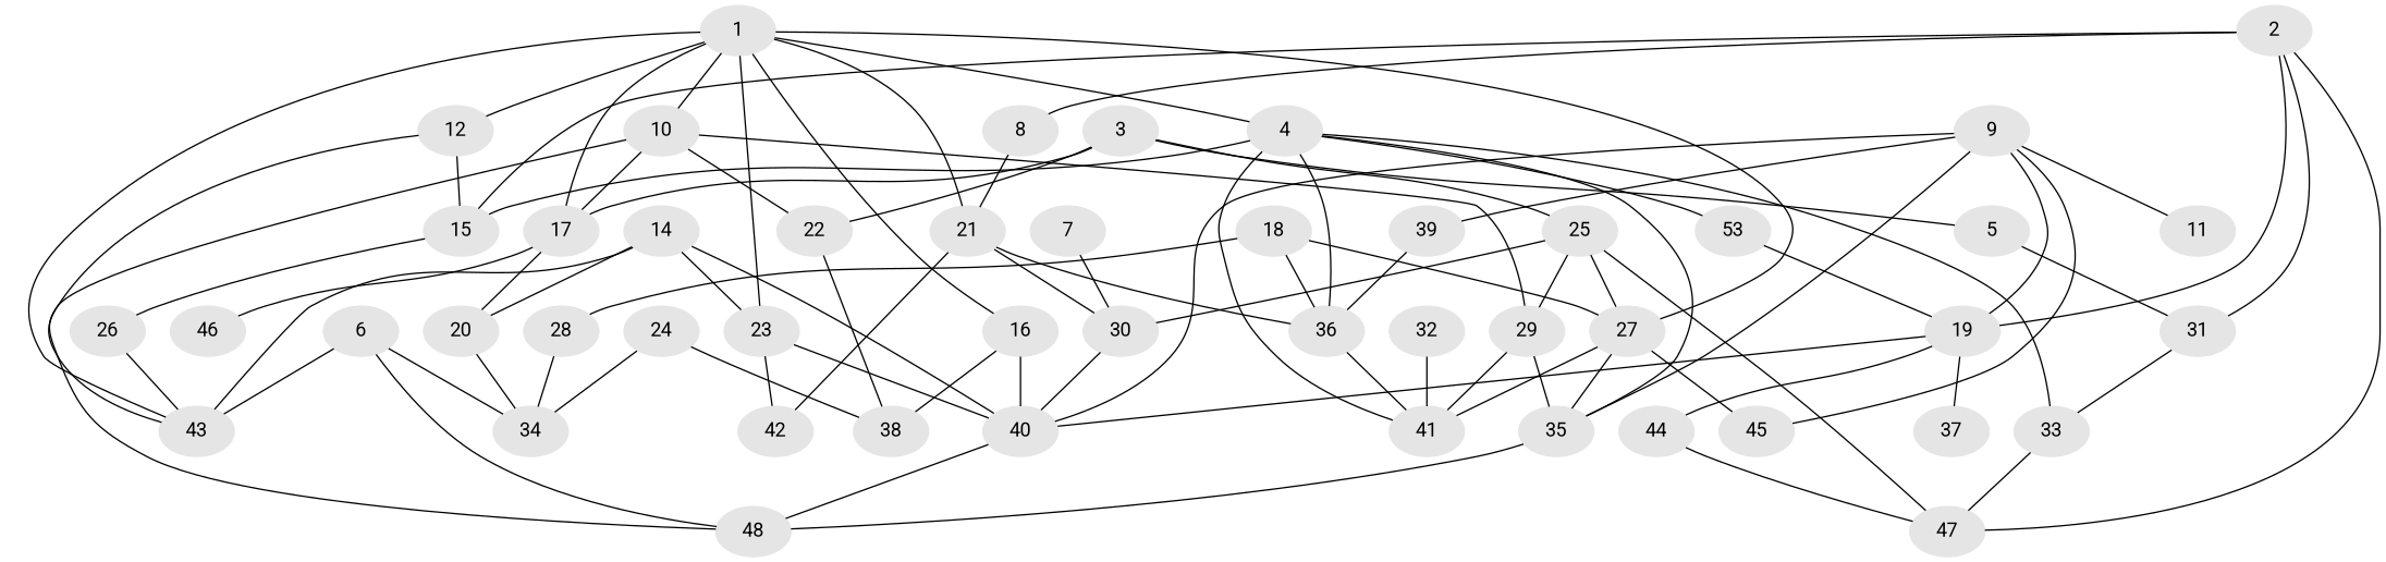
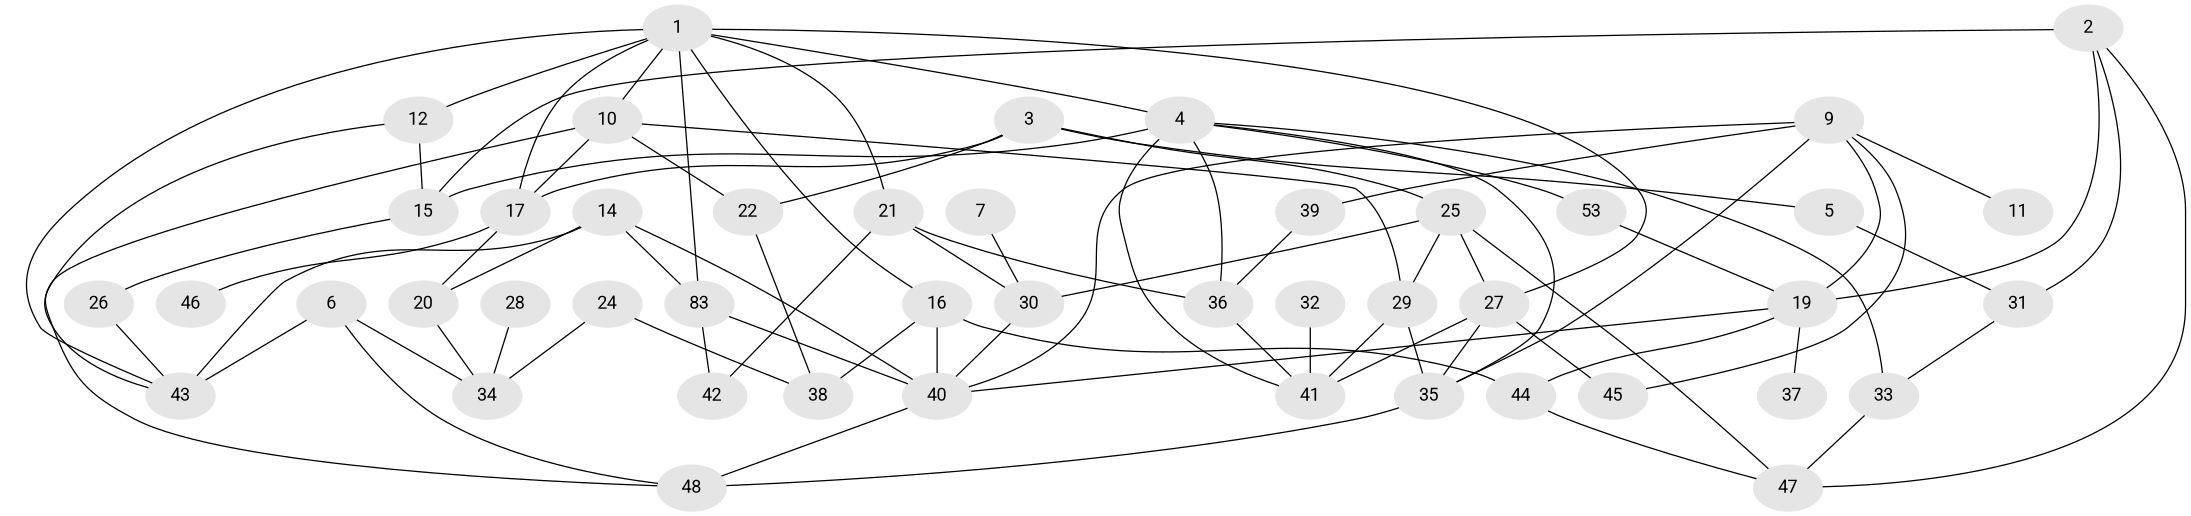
  graph {
    fontname=Roboto
    node [color=gray90 fontname=Roboto style=filled]
    edge [fontname=Roboto weight=1.0]
    1
    4
    10
    12
    16
    17
    21
-   23
+   23 [label=83]
    27
    43
    15
    n12 [label=53]
    33
    35
    36
    41
    22
    48
    29
    40
    38
    44
    20
    46
    30
    42
    45
    2
-   8
    19
    31
    47
    26
    37
    3
    5
    25
    6
    34
    7
    9
    11
    39
    14
-   18
    28
    24
    32
    1 -- 4
    1 -- 10
    1 -- 12
    1 -- 16
    1 -- 17
    1 -- 21
    1 -- 23
    1 -- 27
    1 -- 43
    4 -- 15 [weight=2.0]
    4 -- n12
    4 -- 33
    4 -- 35
    4 -- 36
    4 -- 41
    10 -- 17 [weight=2.0]
    10 -- 22 [weight=2.0]
    10 -- 48
    10 -- 29
    12 -- 43
    12 -- 15
    16 -- 40
    16 -- 38
+   16 -- 44
    17 -- 20
    17 -- 46
    21 -- 36
    21 -- 30
    21 -- 42
    23 -- 40
    23 -- 42
    27 -- 35 [weight=2.0]
    27 -- 41
    27 -- 45
    15 -- 26
    n12 -- 19
    33 -- 47
    35 -- 48
    36 -- 41
    22 -- 38
    29 -- 35 [weight=2.0]
    29 -- 41
    40 -- 48
    44 -- 47
    20 -- 34
    30 -- 40
    2 -- 15
-   2 -- 8
    2 -- 19
    2 -- 31
    2 -- 47
-   8 -- 21
    19 -- 40
    19 -- 44
    19 -- 37
    31 -- 33
    26 -- 43
    3 -- 17
    3 -- 22 [weight=2.0]
    3 -- 5
    3 -- 25
    5 -- 31
    25 -- 27
    25 -- 29
    25 -- 30
    25 -- 47
    6 -- 43 [weight=2.0]
    6 -- 48
    6 -- 34
    7 -- 30
    9 -- 35
    9 -- 40
    9 -- 45
    9 -- 19
    9 -- 11
    9 -- 39
    39 -- 36
    14 -- 23
    14 -- 43
    14 -- 40
    14 -- 20
-   18 -- 27
-   18 -- 36
-   18 -- 28
    28 -- 34
    24 -- 38
    24 -- 34
    32 -- 41
  }
